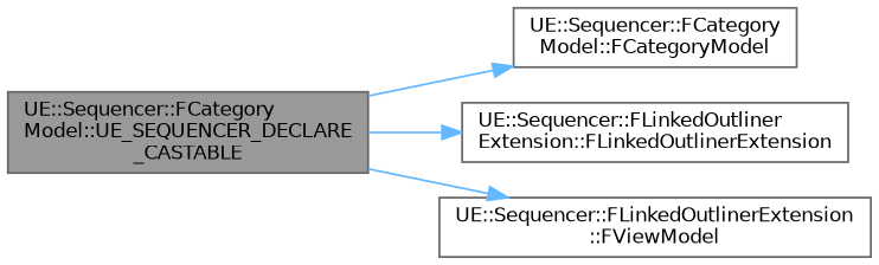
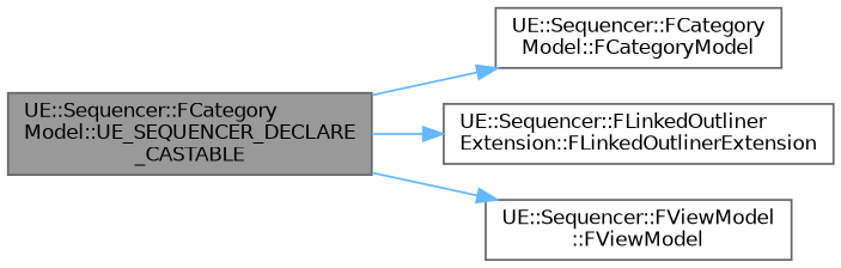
  digraph {
    rankdir=LR
    node [color=grey40 fillcolor=white fontname=Helvetica fontsize=10 shape=box style=filled]
    edge [color=steelblue1 fontname=Helvetica fontsize=10 labelfontname=Helvetica labelfontsize=10 style=solid]
    n1 [color=gray40 fillcolor=grey60 fontcolor=black height=0.2 label="UE::Sequencer::FCategory\lModel::UE_SEQUENCER_DECLARE\l_CASTABLE" width=0.4]
    n2 [height=0.2 label="UE::Sequencer::FCategory\lModel::FCategoryModel" width=0.4]
    n3 [height=0.2 label="UE::Sequencer::FLinkedOutliner\lExtension::FLinkedOutlinerExtension" width=0.4]
-   n4 [height=0.2 label="UE::Sequencer::FLinkedOutlinerExtension\l::FViewModel" width=0.4]
+   n4 [height=0.2 label="UE::Sequencer::FViewModel\l::FViewModel" width=0.4]
    n1 -> n2
    n1 -> n3
    n1 -> n4
  }
